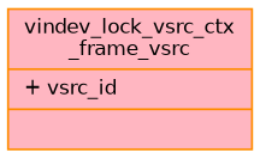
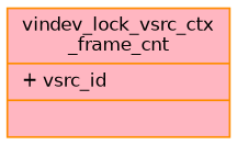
  digraph {
-   n1 [color=darkorange fillcolor=lightpink fontcolor=black fontname=Helvetica fontsize=10 height=0.2 label="{vindev_lock_vsrc_ctx\l_frame_vsrc\n|+ vsrc_id\l|}" shape=record style=filled width=0.4]
+   n1 [color=darkorange fillcolor=lightpink fontcolor=black fontname=Helvetica fontsize=10 height=0.2 label="{vindev_lock_vsrc_ctx\l_frame_cnt\n|+ vsrc_id\l|}" shape=record style=filled width=0.4]
  }
